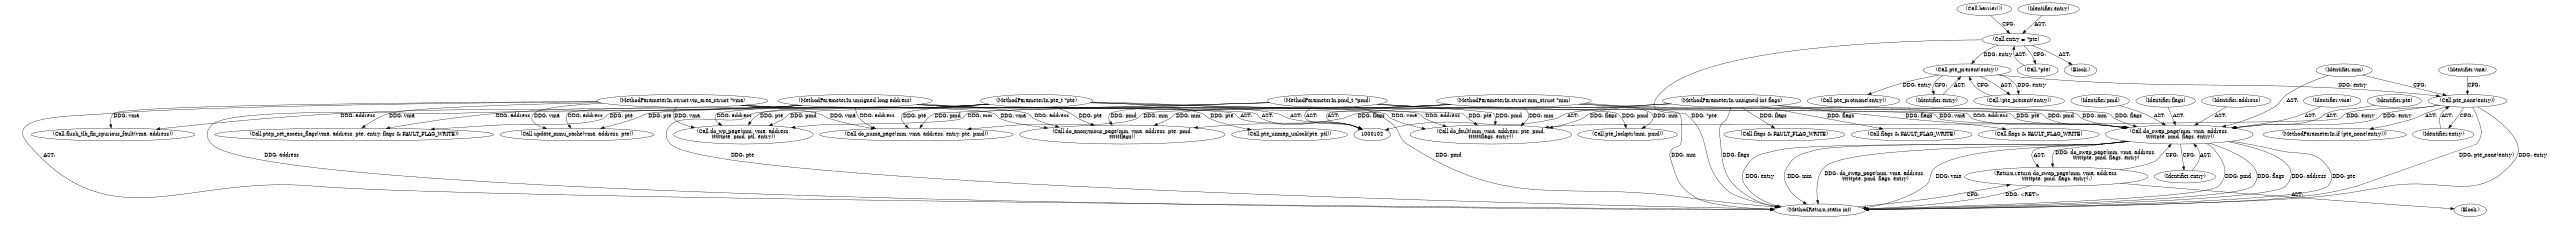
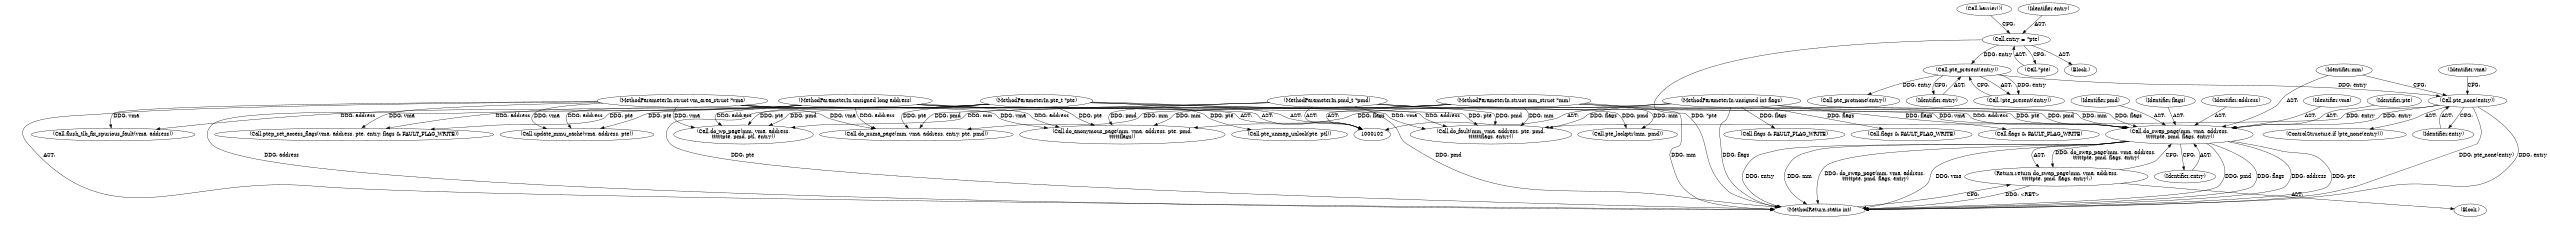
  digraph {
    n1 [label="(Call,do_swap_page(mm, vma, address,\n \t\t\t\t\tpte, pmd, flags, entry))"]
    n2 [label="(Return,return do_swap_page(mm, vma, address,\n \t\t\t\t\tpte, pmd, flags, entry);)"]
    n3 [label="(Identifier,entry)"]
    n4 [label="(MethodReturn,static int)"]
    n5 [label="(Block,)"]
    n6 [label="(MethodParameterIn,struct mm_struct *mm)"]
    n7 [label="(Call,do_wp_page(mm, vma, address,\n\t\t\t\t\tpte, pmd, ptl, entry))"]
    n8 [label="(Call,do_anonymous_page(mm, vma, address, pte, pmd,\n\t\t\t\t\tflags))"]
    n9 [label="(Call,do_numa_page(mm, vma, address, entry, pte, pmd))"]
    n10 [label="(Call,do_fault(mm, vma, address, pte, pmd,\n\t\t\t\t\t\tflags, entry))"]
    n11 [label="(Call,pte_lockptr(mm, pmd))"]
    1000102
    n13 [label="(MethodParameterIn,struct vm_area_struct *vma)"]
    n14 [label="(Call,ptep_set_access_flags(vma, address, pte, entry, flags & FAULT_FLAG_WRITE))"]
    n15 [label="(Call,update_mmu_cache(vma, address, pte))"]
    n16 [label="(Call,flush_tlb_fix_spurious_fault(vma, address))"]
    n17 [label="(MethodParameterIn,unsigned long address)"]
    n18 [label="(MethodParameterIn,pte_t *pte)"]
    n19 [label="(Call,pte_unmap_unlock(pte, ptl))"]
    n20 [label="(MethodParameterIn,pmd_t *pmd)"]
    n21 [label="(MethodParameterIn,unsigned int flags)"]
    n22 [label="(Call,flags & FAULT_FLAG_WRITE)"]
    n23 [label="(Call,flags & FAULT_FLAG_WRITE)"]
    n24 [label="(Call,flags & FAULT_FLAG_WRITE)"]
    n25 [label="(Call,pte_none(entry))"]
    n26 [label="(Identifier,entry)"]
-   n27 [label="(MethodParameterIn,if (pte_none(entry)))"]
+   n27 [label="(ControlStructure,if (pte_none(entry)))"]
    n28 [label="(Call,pte_present(entry))"]
    n29 [label="(Call,!pte_present(entry))"]
    n30 [label="(Identifier,entry)"]
    n31 [label="(Call,pte_protnone(entry))"]
    n32 [label="(Call,entry = *pte)"]
    n33 [label="(Call,*pte)"]
    n34 [label="(Block,)"]
    n35 [label="(Call,barrier())"]
    n36 [label="(Identifier,vma)"]
    n37 [label="(Identifier,vma)"]
    n38 [label="(Identifier,pte)"]
    n39 [label="(Identifier,mm)"]
    n40 [label="(Identifier,pmd)"]
    n41 [label="(Identifier,entry)"]
    n42 [label="(Identifier,flags)"]
    n43 [label="(Identifier,address)"]
    n1 -> n2 [label="AST: "]
    n1 -> n2 [label="DDG: do_swap_page(mm, vma, address,\n \t\t\t\t\tpte, pmd, flags, entry)"]
    n1 -> n3 [label="CFG: "]
    n1 -> n4 [label="DDG: pmd"]
    n1 -> n4 [label="DDG: flags"]
    n1 -> n4 [label="DDG: address"]
    n1 -> n4 [label="DDG: pte"]
    n1 -> n4 [label="DDG: entry"]
    n1 -> n4 [label="DDG: mm"]
    n1 -> n4 [label="DDG: do_swap_page(mm, vma, address,\n \t\t\t\t\tpte, pmd, flags, entry)"]
    n1 -> n4 [label="DDG: vma"]
    n2 -> n1 [label="CFG: "]
    n2 -> n4 [label="DDG: <RET>"]
    n2 -> n5 [label="AST: "]
    n3 -> n1 [label="AST: "]
    n4 -> n2 [label="CFG: "]
    n6 -> n1 [label="DDG: mm"]
    n6 -> n4 [label="DDG: mm"]
    n6 -> n7 [label="DDG: mm"]
    n6 -> n8 [label="DDG: mm"]
    n6 -> n9 [label="DDG: mm"]
    n6 -> n10 [label="DDG: mm"]
    n6 -> n11 [label="DDG: mm"]
    n6 -> 1000102 [label="AST: "]
    n13 -> n1 [label="DDG: vma"]
    n13 -> n4 [label="AST: "]
    n13 -> n7 [label="DDG: vma"]
    n13 -> n8 [label="DDG: vma"]
    n13 -> n9 [label="DDG: vma"]
    n13 -> n10 [label="DDG: vma"]
    n13 -> 1000102 [label="AST: "]
    n13 -> n14 [label="DDG: vma"]
    n13 -> n15 [label="DDG: vma"]
    n13 -> n16 [label="DDG: vma"]
    n17 -> n1 [label="DDG: address"]
    n17 -> n4 [label="DDG: address"]
    n17 -> n7 [label="DDG: address"]
    n17 -> n8 [label="DDG: address"]
    n17 -> n9 [label="DDG: address"]
    n17 -> n10 [label="DDG: address"]
    n17 -> 1000102 [label="AST: "]
    n17 -> n14 [label="DDG: address"]
    n17 -> n15 [label="DDG: address"]
    n17 -> n16 [label="DDG: address"]
    n18 -> n1 [label="DDG: pte"]
    n18 -> n4 [label="DDG: pte"]
    n18 -> n7 [label="DDG: pte"]
    n18 -> n8 [label="DDG: pte"]
    n18 -> n9 [label="DDG: pte"]
    n18 -> n10 [label="DDG: pte"]
    n18 -> 1000102 [label="AST: "]
    n18 -> n14 [label="DDG: pte"]
    n18 -> n15 [label="DDG: pte"]
    n18 -> n19 [label="DDG: pte"]
    n20 -> n1 [label="DDG: pmd"]
    n20 -> n4 [label="DDG: pmd"]
    n20 -> n7 [label="DDG: pmd"]
    n20 -> n8 [label="DDG: pmd"]
    n20 -> n9 [label="DDG: pmd"]
    n20 -> n10 [label="DDG: pmd"]
    n20 -> n11 [label="DDG: pmd"]
    n20 -> 1000102 [label="AST: "]
    n21 -> n1 [label="DDG: flags"]
    n21 -> n4 [label="DDG: flags"]
    n21 -> n8 [label="DDG: flags"]
    n21 -> n10 [label="DDG: flags"]
    n21 -> 1000102 [label="AST: "]
    n21 -> n22 [label="DDG: flags"]
    n21 -> n23 [label="DDG: flags"]
    n21 -> n24 [label="DDG: flags"]
    n25 -> n1 [label="DDG: entry"]
    n25 -> n4 [label="DDG: pte_none(entry)"]
    n25 -> n4 [label="DDG: entry"]
    n25 -> n10 [label="DDG: entry"]
    n25 -> n26 [label="CFG: "]
    n25 -> n27 [label="AST: "]
    n26 -> n25 [label="AST: "]
    n28 -> n25 [label="DDG: entry"]
    n28 -> n29 [label="AST: "]
    n28 -> n29 [label="DDG: entry"]
    n28 -> n30 [label="CFG: "]
    n28 -> n31 [label="DDG: entry"]
    n29 -> n28 [label="CFG: "]
    n30 -> n28 [label="AST: "]
    n32 -> n4 [label="DDG: *pte"]
    n32 -> n28 [label="DDG: entry"]
    n32 -> n33 [label="CFG: "]
    n32 -> n34 [label="AST: "]
    n33 -> n32 [label="AST: "]
    n35 -> n32 [label="CFG: "]
    n36 -> n25 [label="CFG: "]
    n37 -> n1 [label="AST: "]
    n38 -> n1 [label="AST: "]
    n39 -> n1 [label="AST: "]
    n39 -> n25 [label="CFG: "]
    n40 -> n1 [label="AST: "]
    n41 -> n32 [label="AST: "]
    n42 -> n1 [label="AST: "]
    n43 -> n1 [label="AST: "]
  }
